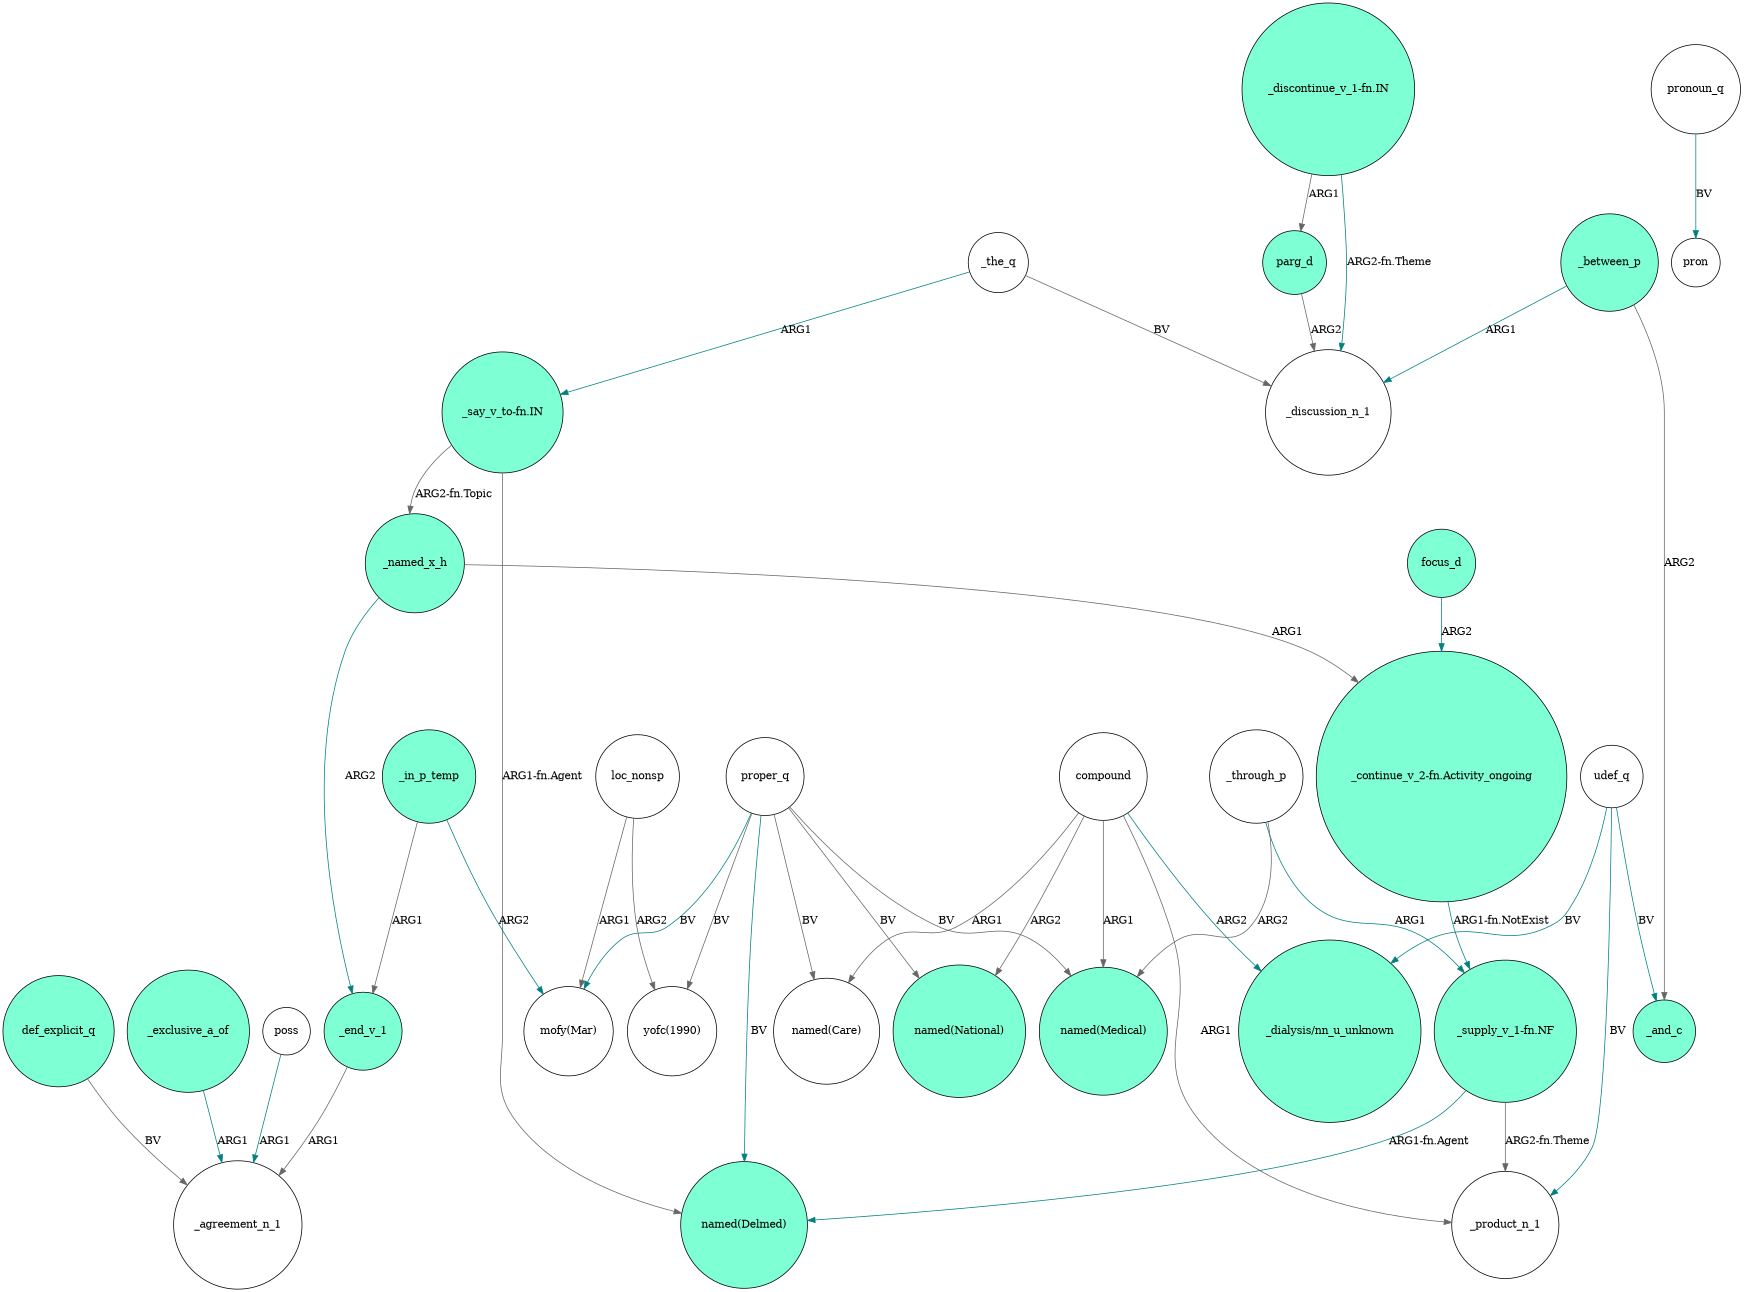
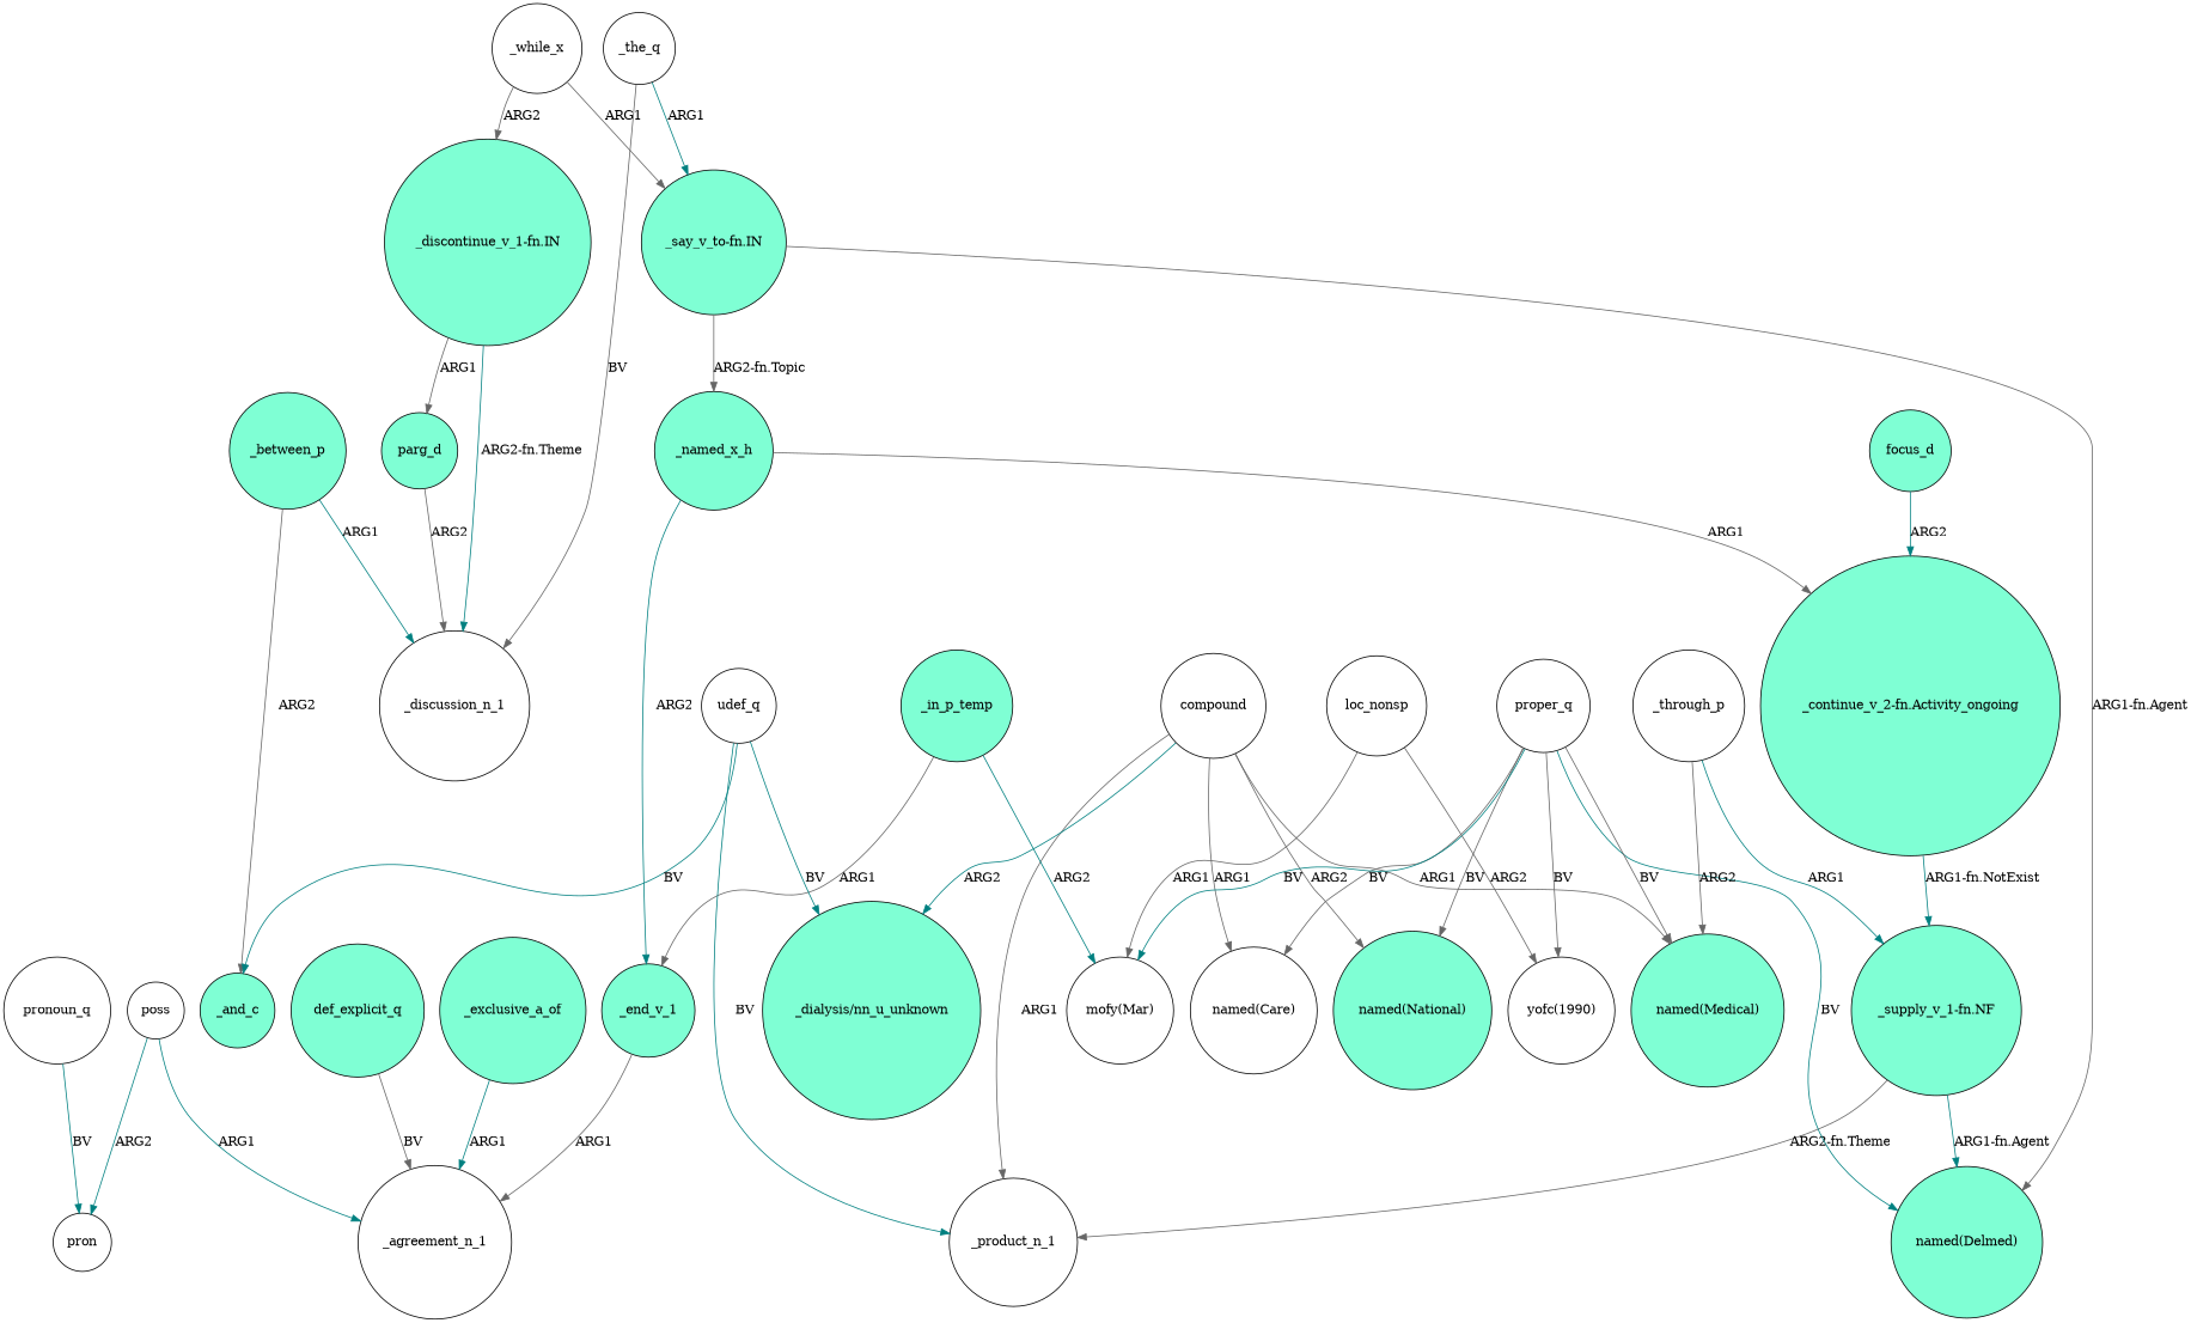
  digraph {
    node [fillcolor=aquamarine shape=circle style=filled]
    edge [color=gray40]
    focus_d
    "_continue_v_2-fn.Activity_ongoing"
    "_supply_v_1-fn.NF"
    "_say_v_to-fn.IN"
    "named(Delmed)"
    n6 [label=_named_x_h]
    _product_n_1 [fillcolor=white]
    compound [fillcolor=white]
    "named(Care)" [fillcolor=white]
    "named(Medical)"
    "named(National)"
    "_dialysis/nn_u_unknown"
+   _while_x [fillcolor=white]
    "_discontinue_v_1-fn.IN"
    _discussion_n_1 [fillcolor=white]
    parg_d
    _in_p_temp
    _end_v_1
    "mofy(Mar)" [fillcolor=white]
    _agreement_n_1 [fillcolor=white]
    proper_q [fillcolor=white]
    "yofc(1990)" [fillcolor=white]
    poss [fillcolor=white]
    pron [fillcolor=white]
    loc_nonsp [fillcolor=white]
    _between_p
    _and_c
    _the_q [fillcolor=white]
    _through_p [fillcolor=white]
    pronoun_q [fillcolor=white]
    def_explicit_q
    _exclusive_a_of
    udef_q [fillcolor=white]
    focus_d -> "_continue_v_2-fn.Activity_ongoing" [color=teal label=ARG2]
    "_continue_v_2-fn.Activity_ongoing" -> "_supply_v_1-fn.NF" [color=teal label="ARG1-fn.NotExist"]
    "_supply_v_1-fn.NF" -> "named(Delmed)" [color=teal label="ARG1-fn.Agent"]
    "_supply_v_1-fn.NF" -> _product_n_1 [label="ARG2-fn.Theme"]
    "_say_v_to-fn.IN" -> "named(Delmed)" [label="ARG1-fn.Agent"]
    "_say_v_to-fn.IN" -> n6 [label="ARG2-fn.Topic"]
    n6 -> "_continue_v_2-fn.Activity_ongoing" [label=ARG1]
    n6 -> _end_v_1 [color=teal label=ARG2]
    compound -> _product_n_1 [label=ARG1]
    compound -> "named(Care)" [label=ARG1]
    compound -> "named(Medical)" [label=ARG1]
    compound -> "named(National)" [label=ARG2]
    compound -> "_dialysis/nn_u_unknown" [color=teal label=ARG2]
+   _while_x -> "_say_v_to-fn.IN" [label=ARG1]
+   _while_x -> "_discontinue_v_1-fn.IN" [label=ARG2]
    "_discontinue_v_1-fn.IN" -> _discussion_n_1 [color=teal label="ARG2-fn.Theme"]
    "_discontinue_v_1-fn.IN" -> parg_d [label=ARG1]
    parg_d -> _discussion_n_1 [label=ARG2]
    _in_p_temp -> _end_v_1 [label=ARG1]
    _in_p_temp -> "mofy(Mar)" [color=teal label=ARG2]
    _end_v_1 -> _agreement_n_1 [label=ARG1]
    proper_q -> "named(Delmed)" [color=teal label=BV]
    proper_q -> "named(Care)" [label=BV]
    proper_q -> "named(Medical)" [label=BV]
    proper_q -> "named(National)" [label=BV]
    proper_q -> "mofy(Mar)" [color=teal label=BV]
    proper_q -> "yofc(1990)" [label=BV]
    poss -> _agreement_n_1 [color=teal label=ARG1]
+   poss -> pron [color=teal label=ARG2]
    loc_nonsp -> "mofy(Mar)" [label=ARG1]
    loc_nonsp -> "yofc(1990)" [label=ARG2]
    _between_p -> _discussion_n_1 [color=teal label=ARG1]
    _between_p -> _and_c [label=ARG2]
    _the_q -> "_say_v_to-fn.IN" [color=teal label=ARG1]
    _the_q -> _discussion_n_1 [label=BV]
    _through_p -> "_supply_v_1-fn.NF" [color=teal label=ARG1]
    _through_p -> "named(Medical)" [label=ARG2]
    pronoun_q -> pron [color=teal label=BV]
    def_explicit_q -> _agreement_n_1 [label=BV]
    _exclusive_a_of -> _agreement_n_1 [color=teal label=ARG1]
    udef_q -> _product_n_1 [color=teal label=BV]
    udef_q -> "_dialysis/nn_u_unknown" [color=teal label=BV]
    udef_q -> _and_c [color=teal label=BV]
  }
